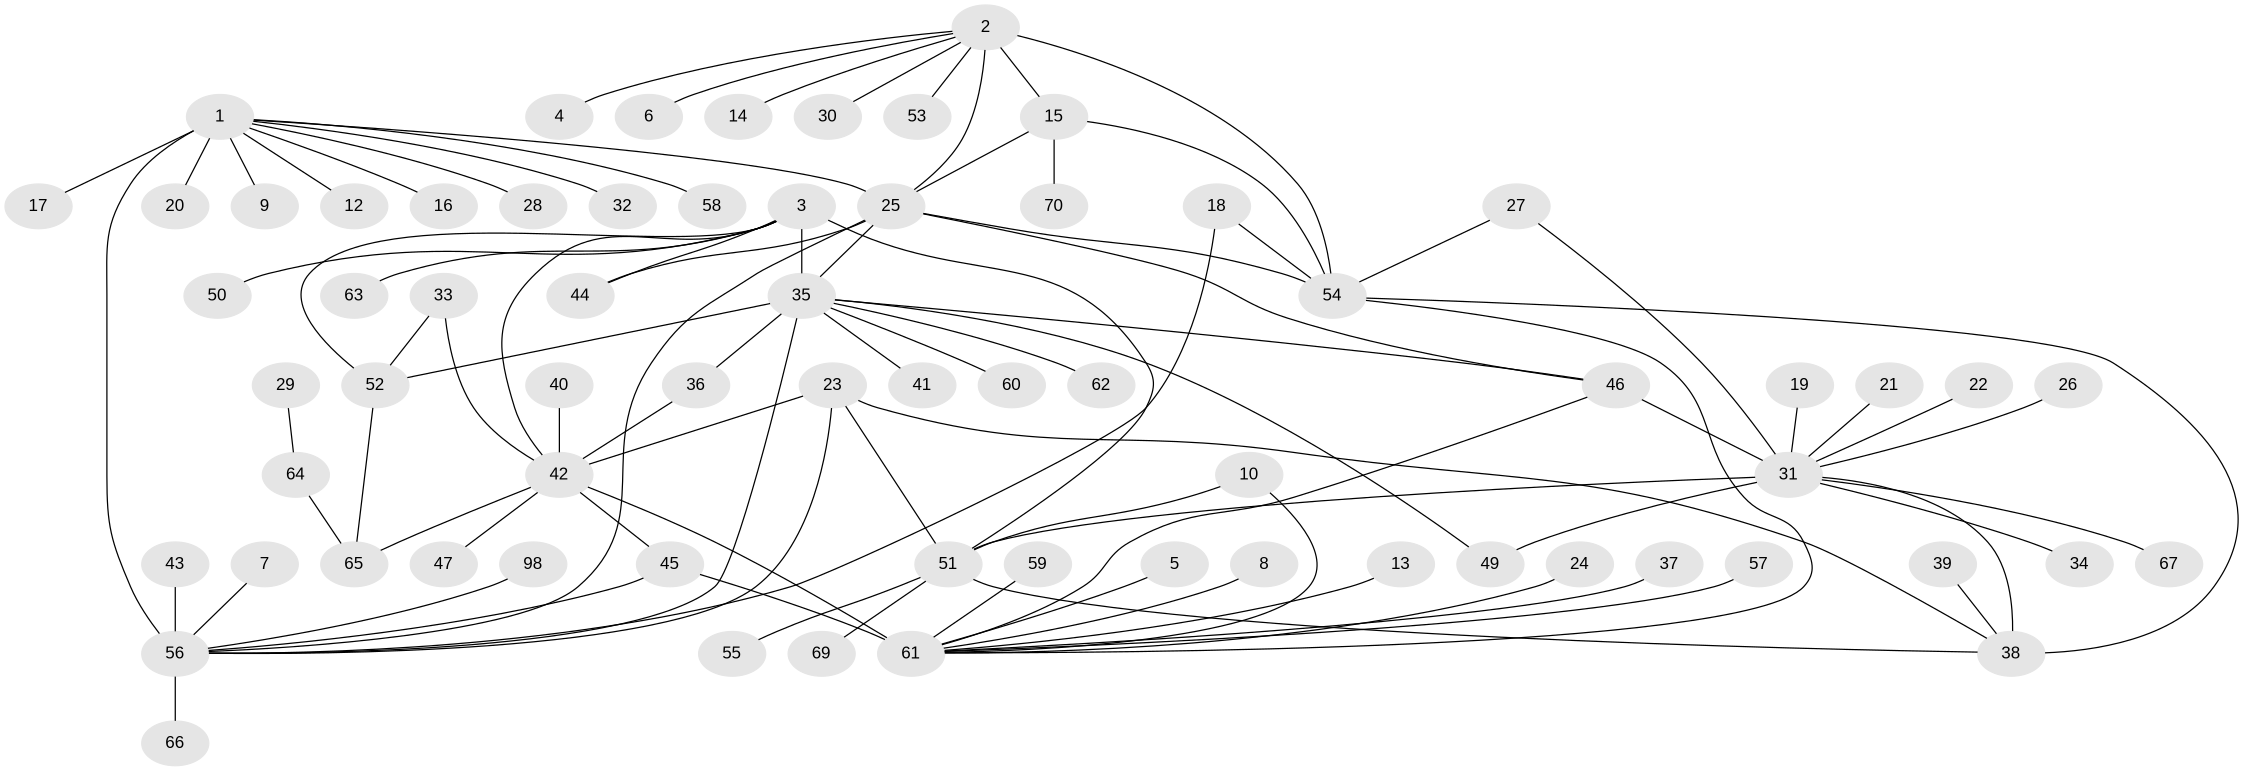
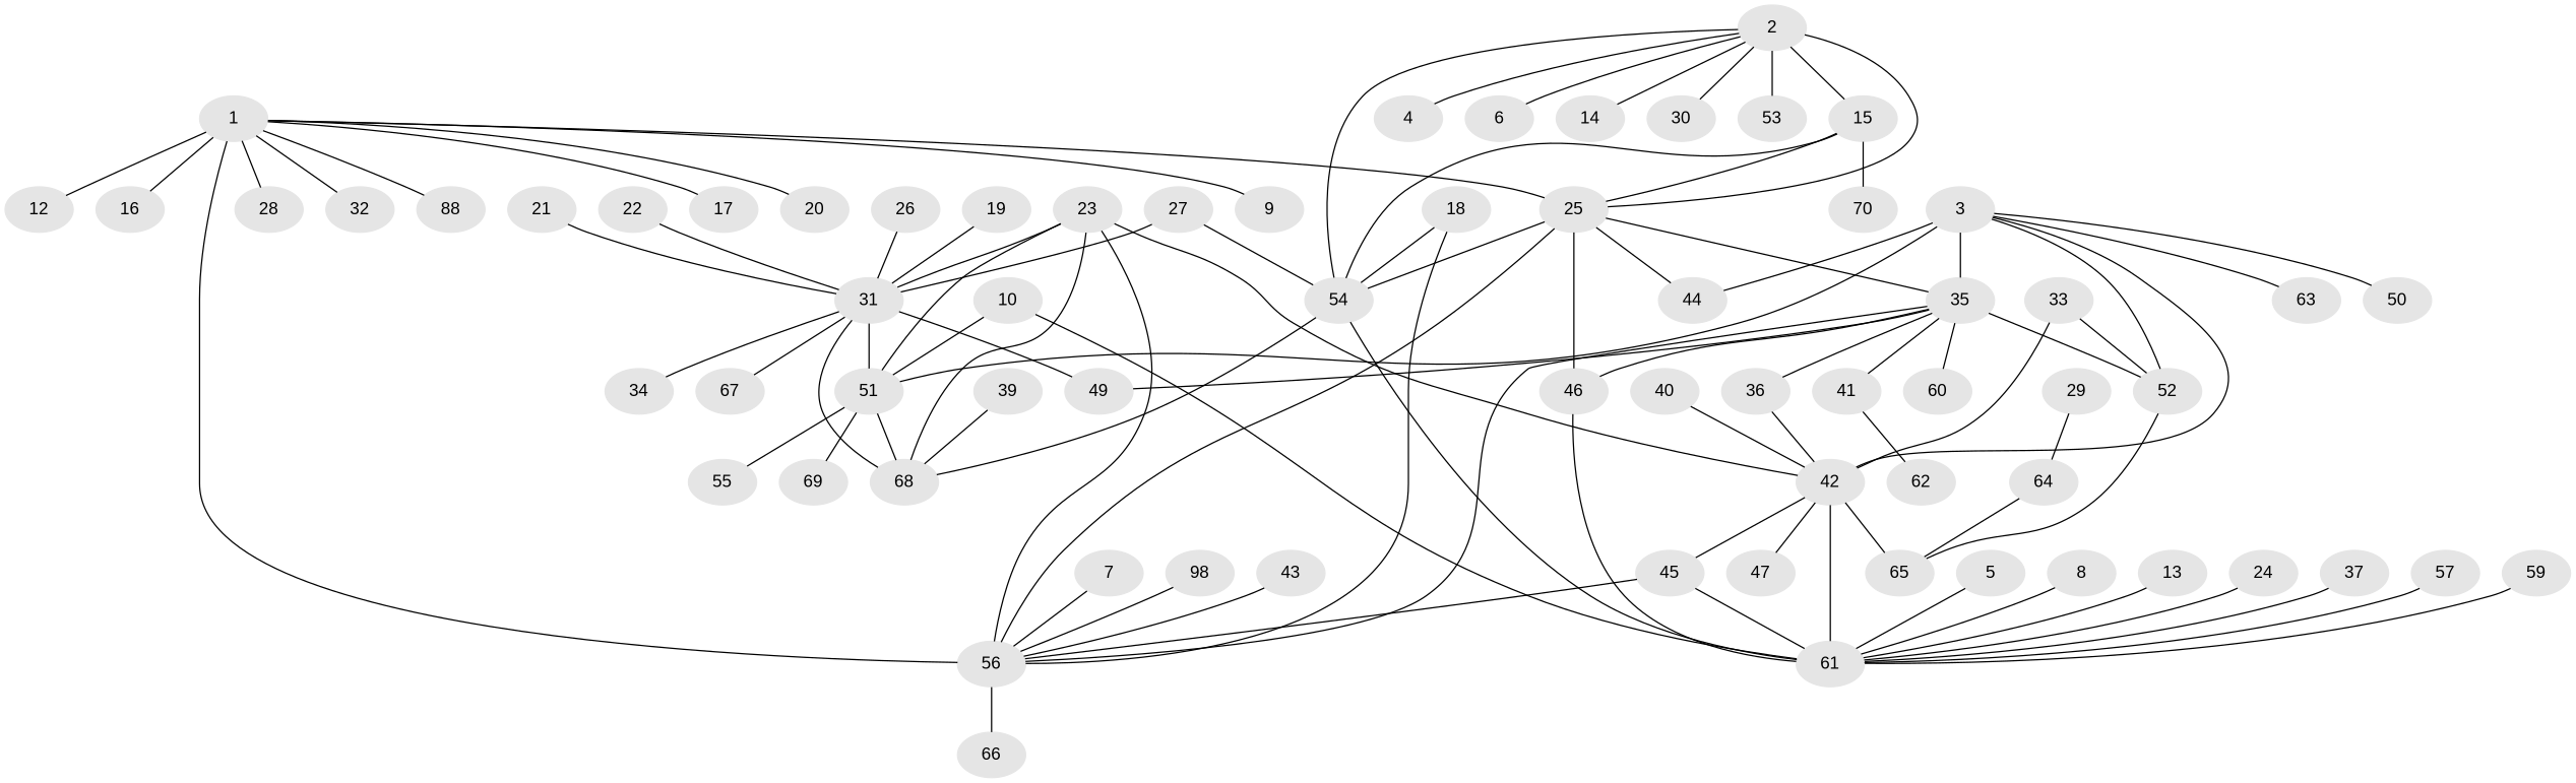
  graph {
    fontname="Liberation Sans"
    node [color=gray90 fontname="Liberation Sans" style=filled]
    edge [fontname="Liberation Sans" weight=1.0]
    1
    9
    12
    16
    17
    20
    25
    28
    32
    56
-   58
+   58 [label=88]
    54
    35
    44
    46
    66
    2
    4
    6
    14
    15
    30
    53
    70
    61
-   68 [label=38]
+   68
    3
    42
    50
    51
    52
    63
    49
    36
    41
    60
    62
    45
    47
    65
    55
    69
    5
    7
    8
    10
    13
    18
    19
    31
    34
    67
    21
    22
    23
    24
    26
    27
    29
    64
    33
    37
    n63 [label=98]
    39
    40
    43
    57
    59
    1 -- 9
    1 -- 12
    1 -- 16
    1 -- 17
    1 -- 20
    1 -- 25 [weight=4.0]
    1 -- 28
    1 -- 32
    1 -- 56 [weight=8.0]
    1 -- 58
    25 -- 56 [weight=2.0]
    25 -- 54
    25 -- 35
    25 -- 44
    25 -- 46
    56 -- 66
    54 -- 61
    54 -- 68
    35 -- 56
    35 -- 46
    35 -- 52 [weight=3.0]
    35 -- 49
    35 -- 36
    35 -- 41
    35 -- 60
-   35 -- 62
+   41 -- 62
    46 -- 61
    2 -- 25 [weight=4.0]
    2 -- 54 [weight=4.0]
    2 -- 4
    2 -- 6
    2 -- 14
    2 -- 15 [weight=4.0]
    2 -- 30
    2 -- 53
    15 -- 25
    15 -- 54
    15 -- 70
    3 -- 35 [weight=9.0]
    3 -- 44
    3 -- 42
    3 -- 50
    3 -- 51
    3 -- 52 [weight=3.0]
    3 -- 63
    42 -- 61 [weight=8.0]
    42 -- 45 [weight=2.0]
    42 -- 47
    42 -- 65
    51 -- 68
    51 -- 55
    51 -- 69
    52 -- 65
    36 -- 42
    45 -- 56
    45 -- 61 [weight=4.0]
    5 -- 61
    7 -- 56
    8 -- 61
    10 -- 61
    10 -- 51
    13 -- 61
    18 -- 56
    18 -- 54
    19 -- 31
    31 -- 68 [weight=4.0]
    31 -- 51 [weight=4.0]
    31 -- 49
    31 -- 34
    31 -- 67
    21 -- 31
    22 -- 31
    23 -- 56
    23 -- 68
    23 -- 42
    23 -- 51
-   46 -- 31 [weight=4.0]
+   23 -- 31 [weight=4.0]
    24 -- 61
    26 -- 31
    27 -- 54
    27 -- 31
    29 -- 64
    64 -- 65
    33 -- 42
    33 -- 52
    37 -- 61
    n63 -- 56
    39 -- 68
    40 -- 42
    43 -- 56
    57 -- 61
    59 -- 61
  }
